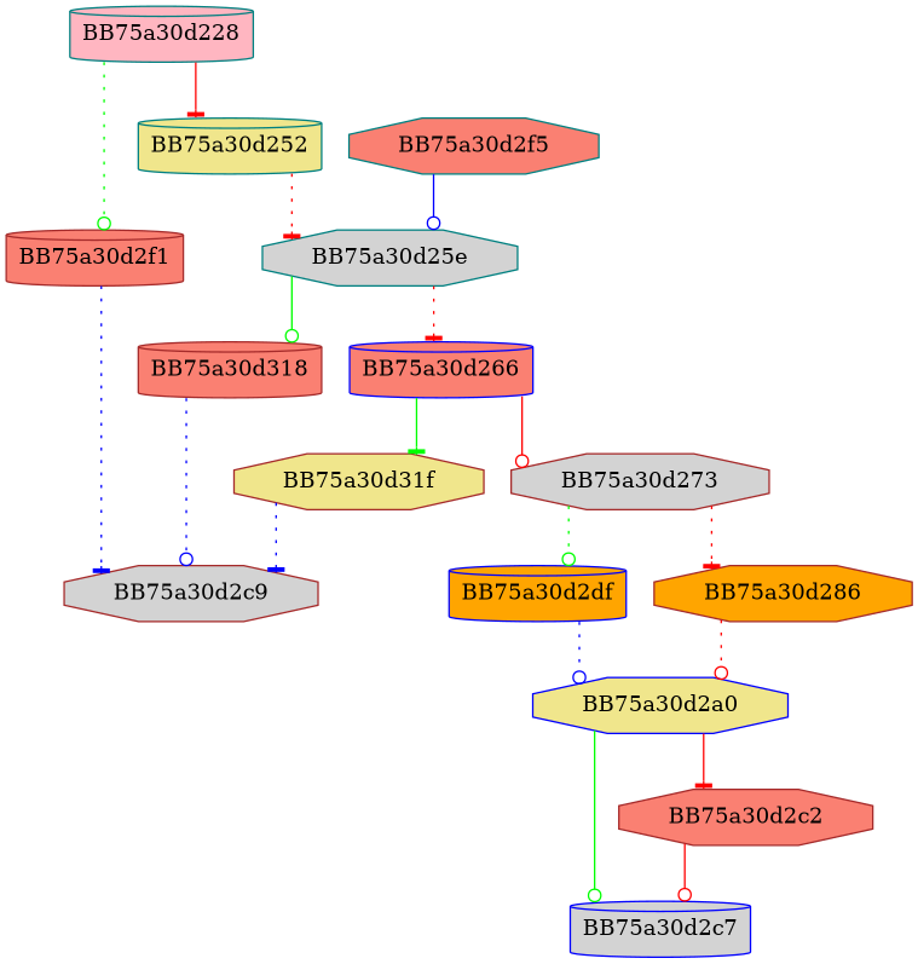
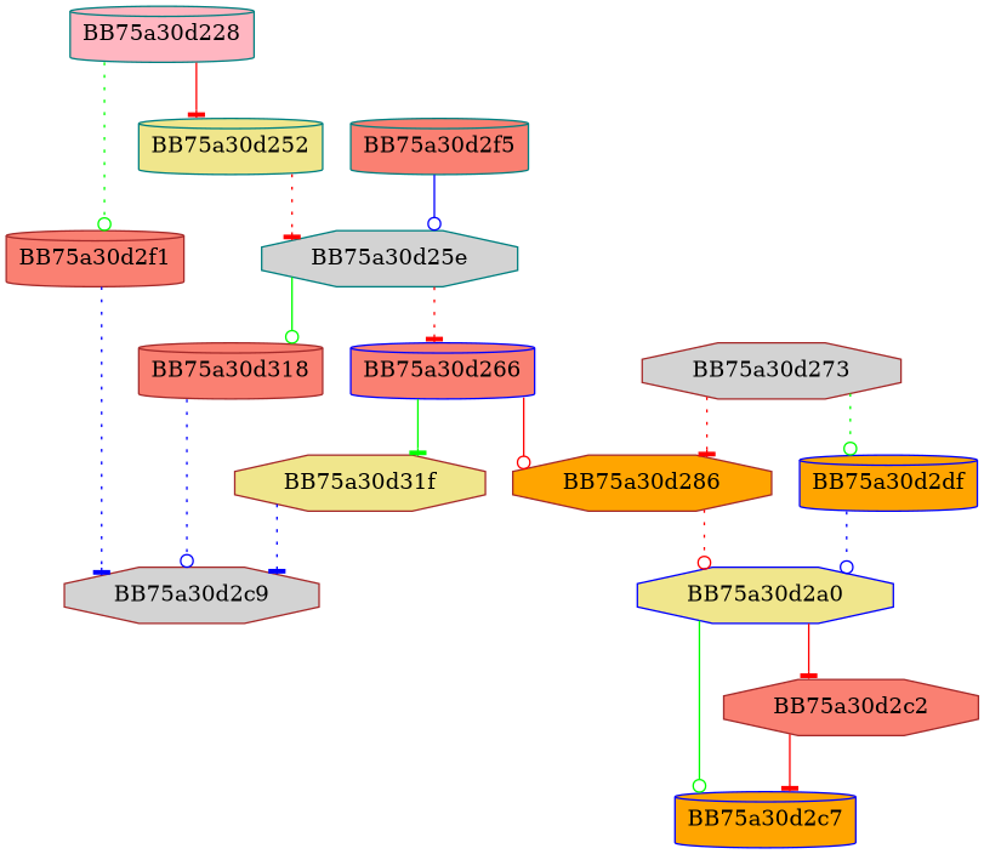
  digraph {
    splines=ortho
    node [color=brown fillcolor=salmon shape=cylinder style=filled]
    edge [arrowhead=odot color=red style=dotted]
    BB75a30d228 [color=teal fillcolor=lightpink]
    BB75a30d2f1
    BB75a30d252 [color=teal fillcolor=khaki]
    BB75a30d2c9 [fillcolor=lightgrey shape=octagon]
    BB75a30d25e [color=teal fillcolor=lightgrey shape=octagon]
-   BB75a30d2f5 [color=teal shape=octagon]
+   BB75a30d2f5 [color=teal]
    BB75a30d318
    BB75a30d266 [color=blue]
    BB75a30d31f [fillcolor=khaki shape=octagon]
    BB75a30d273 [fillcolor=lightgrey shape=octagon]
    BB75a30d2df [color=blue fillcolor=orange]
    BB75a30d286 [fillcolor=orange shape=octagon]
    BB75a30d2a0 [color=blue fillcolor=khaki shape=octagon]
-   BB75a30d2c7 [color=blue fillcolor=lightgrey]
+   BB75a30d2c7 [color=blue fillcolor=orange]
    BB75a30d2c2 [shape=octagon]
    BB75a30d228 -> BB75a30d2f1 [color=green]
    BB75a30d228 -> BB75a30d252 [arrowhead=tee style=solid]
    BB75a30d2f1 -> BB75a30d2c9 [arrowhead=tee color=blue]
    BB75a30d252 -> BB75a30d25e [arrowhead=tee]
    BB75a30d25e -> BB75a30d318 [color=green style=solid]
    BB75a30d25e -> BB75a30d266 [arrowhead=tee]
    BB75a30d2f5 -> BB75a30d25e [color=blue style=solid]
    BB75a30d318 -> BB75a30d2c9 [color=blue]
    BB75a30d266 -> BB75a30d31f [arrowhead=tee color=green style=solid]
-   BB75a30d266 -> BB75a30d273 [style=solid]
+   BB75a30d266 -> BB75a30d286 [style=solid]
    BB75a30d31f -> BB75a30d2c9 [arrowhead=tee color=blue]
    BB75a30d273 -> BB75a30d2df [color=green]
    BB75a30d273 -> BB75a30d286 [arrowhead=tee]
    BB75a30d2df -> BB75a30d2a0 [color=blue]
    BB75a30d286 -> BB75a30d2a0
    BB75a30d2a0 -> BB75a30d2c7 [color=green style=solid]
    BB75a30d2a0 -> BB75a30d2c2 [arrowhead=tee style=solid]
-   BB75a30d2c2 -> BB75a30d2c7 [style=solid]
+   BB75a30d2c2 -> BB75a30d2c7 [arrowhead=tee style=solid]
  }
